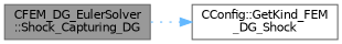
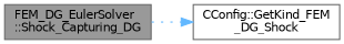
  digraph {
    rankdir=LR
    node [fontname=Helvetica fontsize=10 shape=box style=filled]
-   n1 [color=gray40 fillcolor=grey60 fontcolor=black height=0.2 label="CFEM_DG_EulerSolver\l::Shock_Capturing_DG" width=0.4]
+   n1 [color=gray40 fillcolor=grey60 fontcolor=black height=0.2 label="FEM_DG_EulerSolver\l::Shock_Capturing_DG" width=0.4]
    n2 [color=grey40 fillcolor=white height=0.2 label="CConfig::GetKind_FEM\l_DG_Shock" width=0.4]
    n1 -> n2 [color=steelblue1 fontname=Helvetica fontsize=10 labelfontname=Helvetica labelfontsize=10 style=dotted arrowhead=normal]
  }
